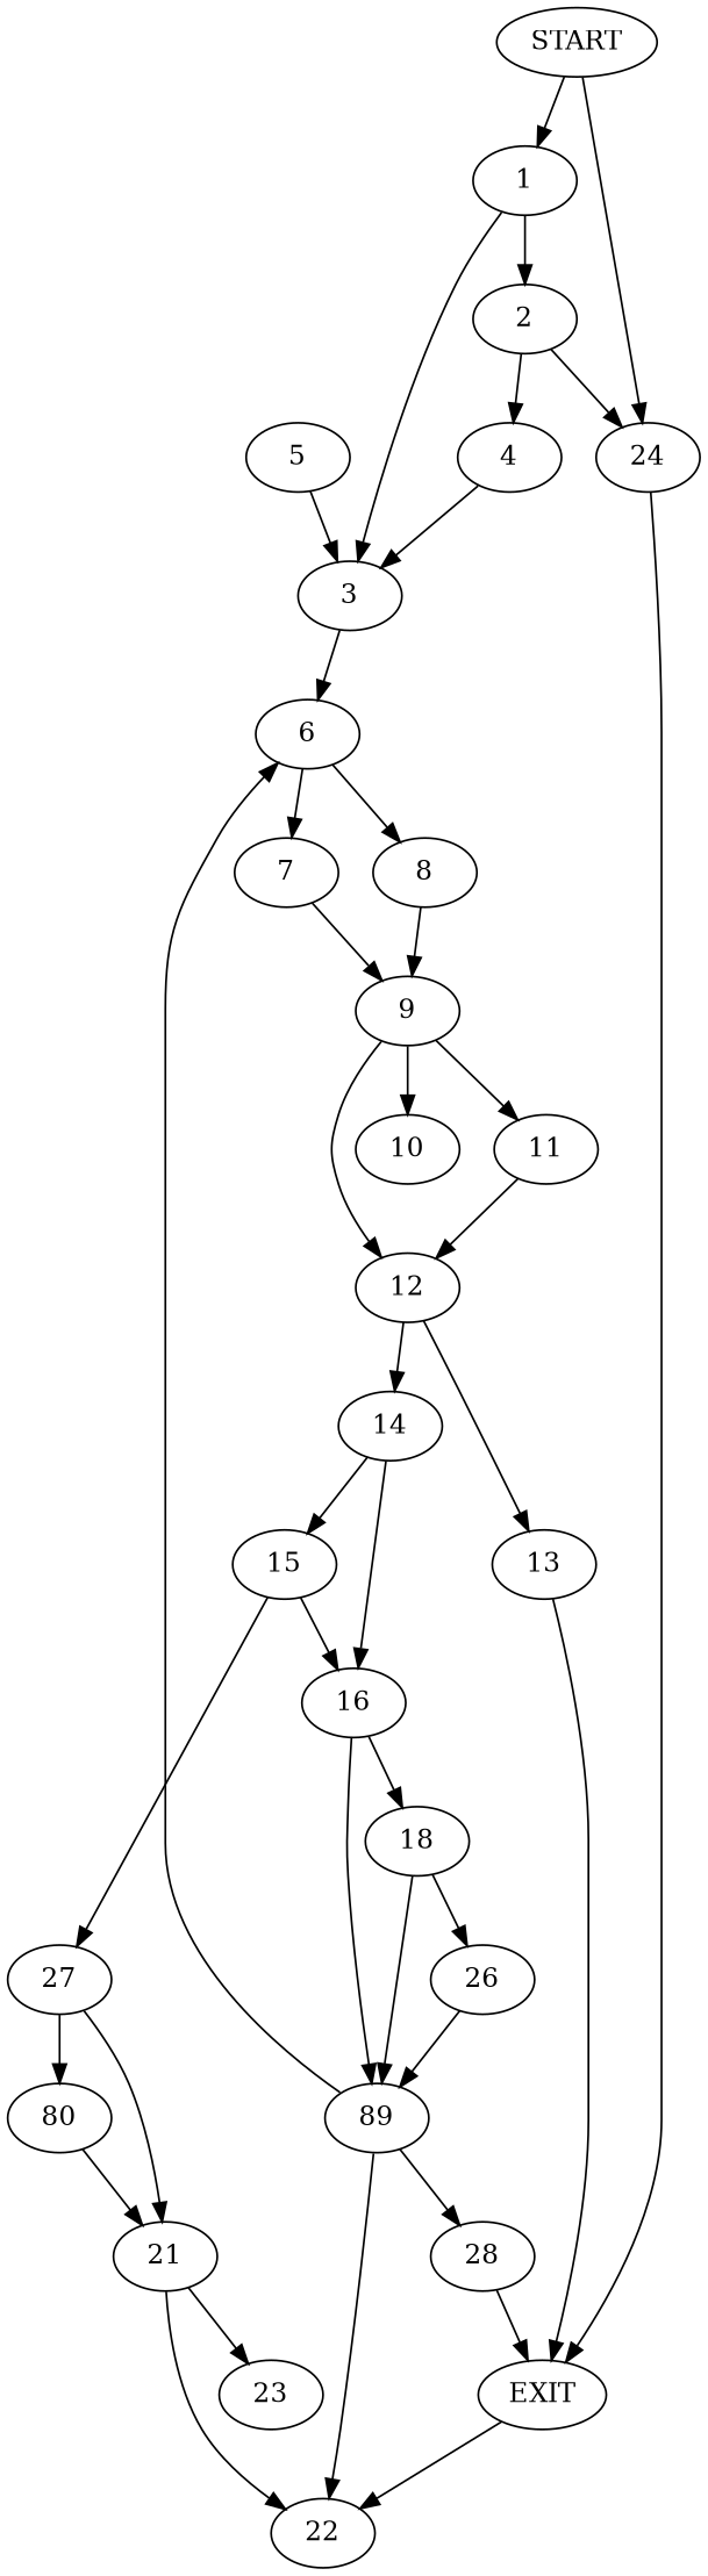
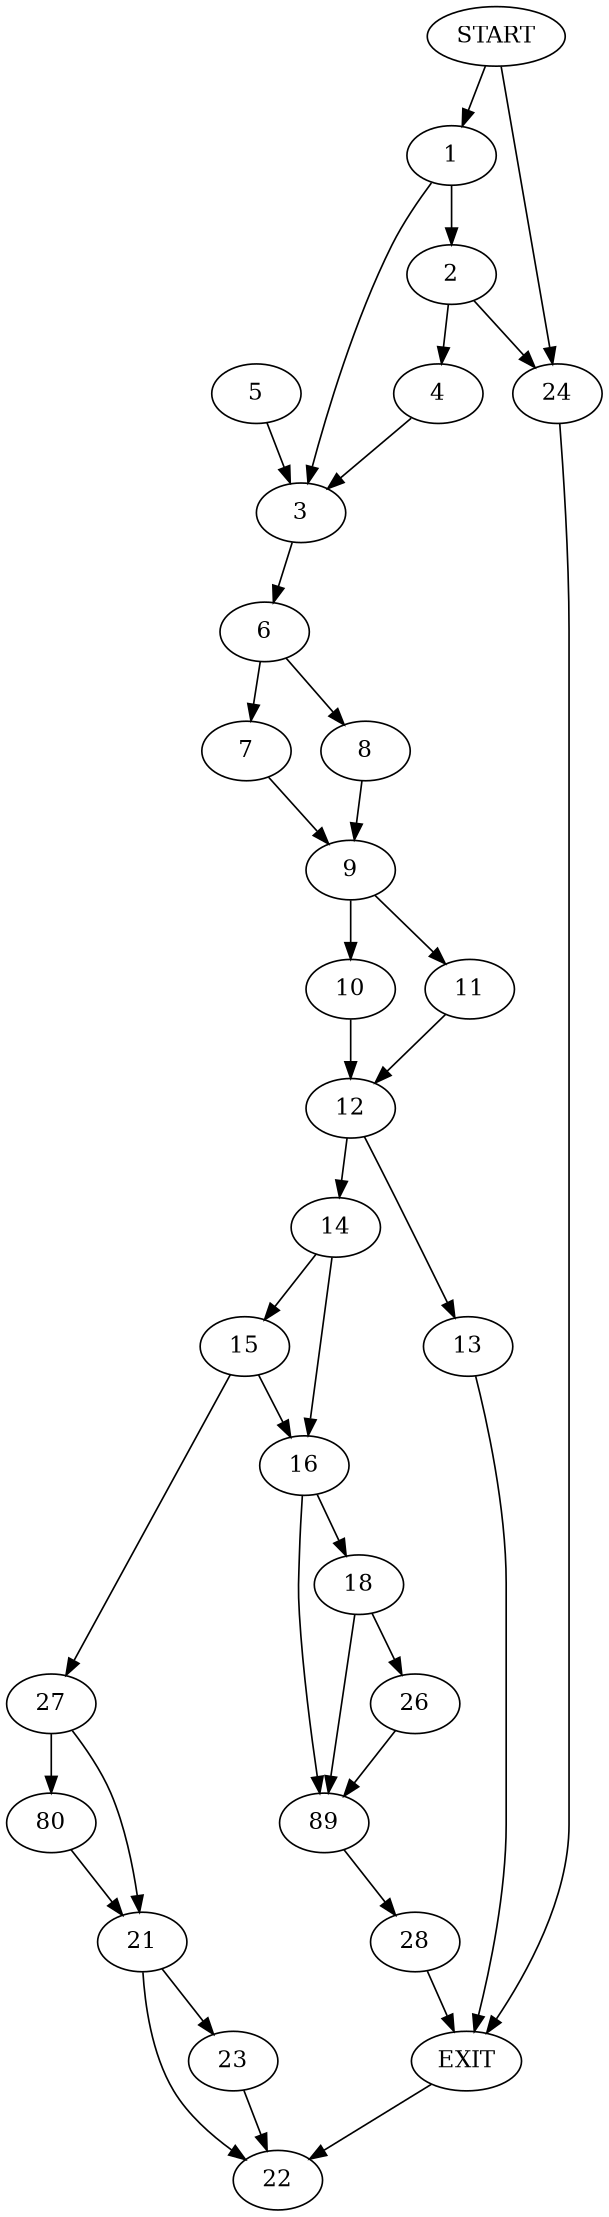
  digraph {
    n1 [label=START]
    1
    24
    2
    3
    n6 [label=EXIT]
    22
    4
    6
    5
    7
    8
    9
    10
    11
    12
    13
    14
    15
    16
    n21 [label=27]
    18
    n23 [label=89]
    n24 [label=80]
    21
    26
    n27 [label=28]
    23
    n1 -> 1
    n1 -> 24
    1 -> 2
    1 -> 3
    24 -> n6
    2 -> 24
    2 -> 4
    3 -> 6
    n6 -> 22
    4 -> 3
    6 -> 7
    6 -> 8
    5 -> 3
    7 -> 9
    8 -> 9
    9 -> 10
    9 -> 11
-   9 -> 12
+   10 -> 12
    11 -> 12
    12 -> 13
    12 -> 14
    13 -> n6
    14 -> 15
    14 -> 16
    15 -> 16
    15 -> n21
    16 -> 18
    16 -> n23
    n21 -> n24
    n21 -> 21
    18 -> n23
    18 -> 26
-   n23 -> 6
    n23 -> n27
    n24 -> 21
    21 -> 22
    21 -> 23
    26 -> n23
    n27 -> n6
-   n23 -> 22
+   23 -> 22
  }
